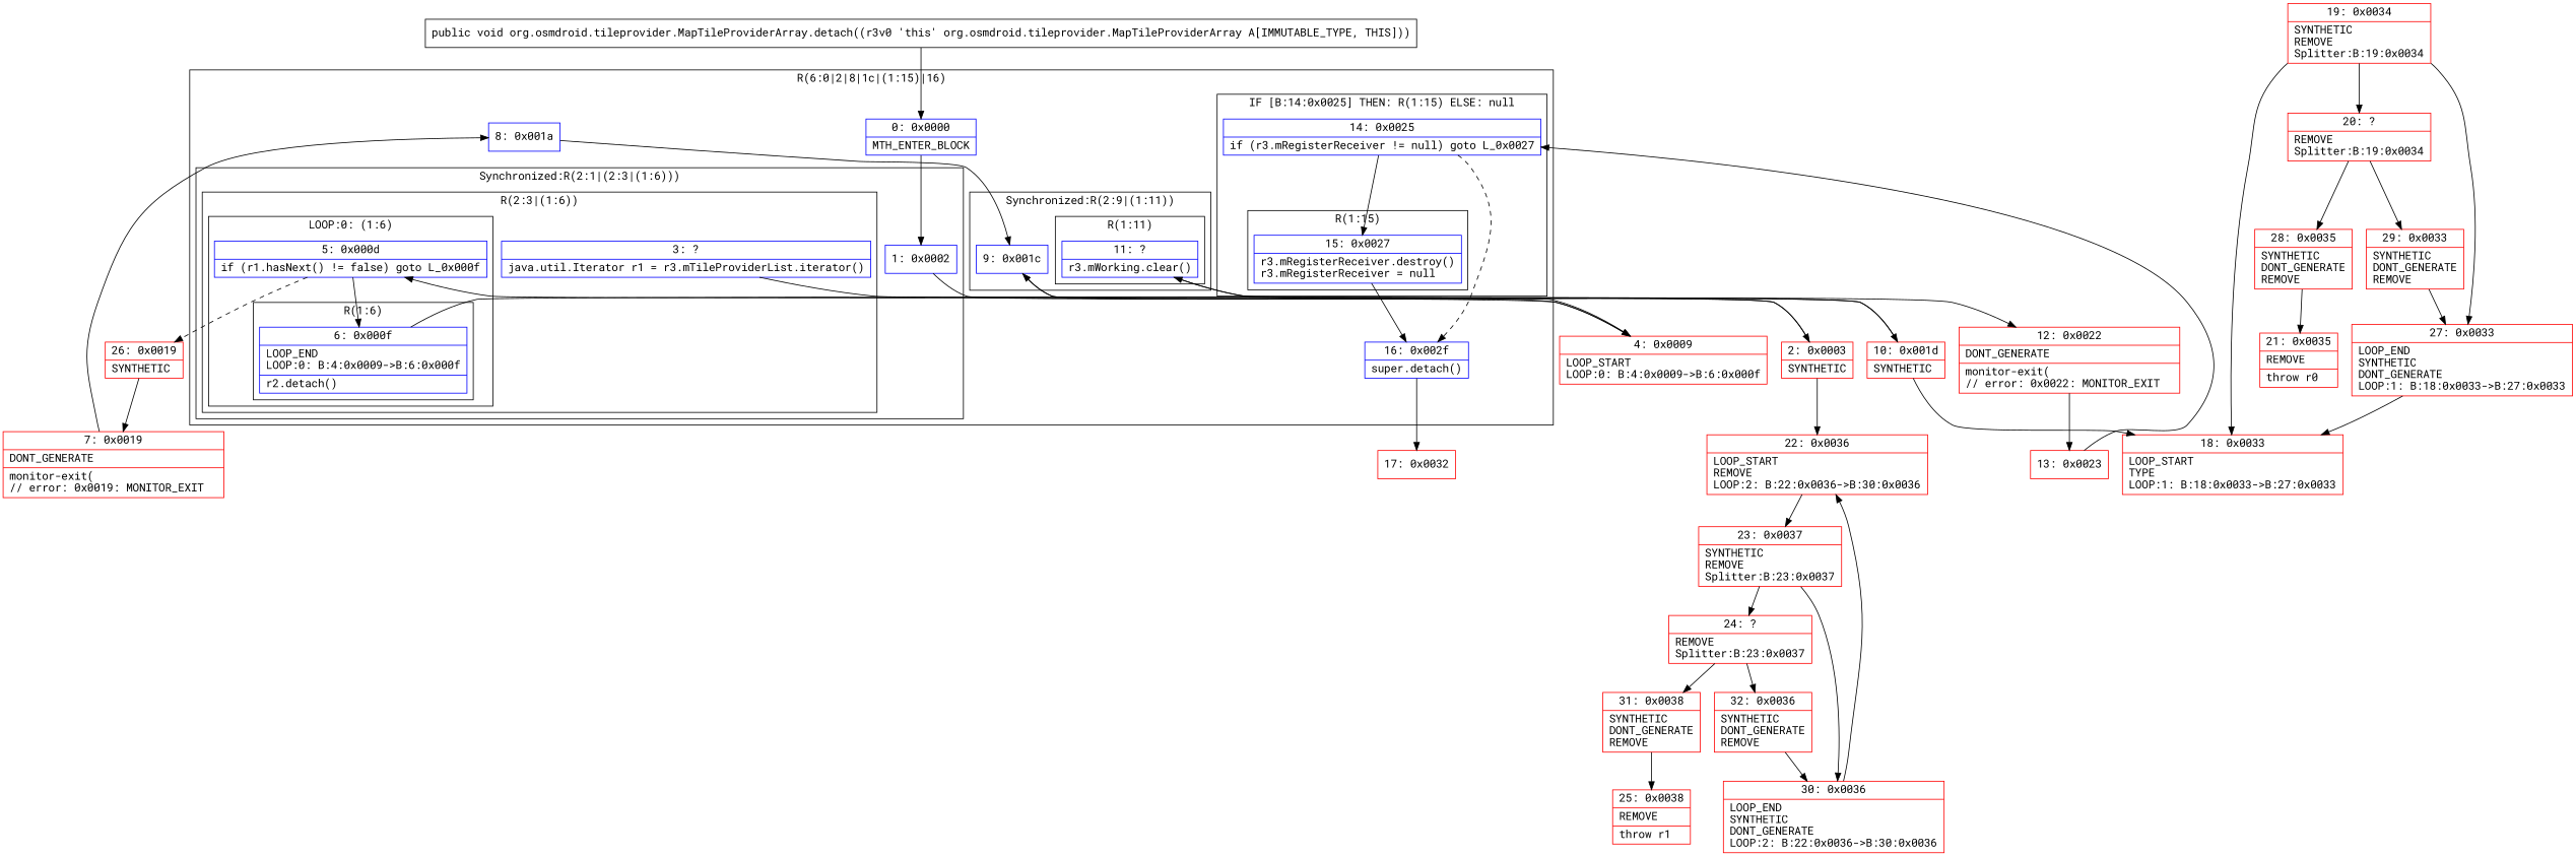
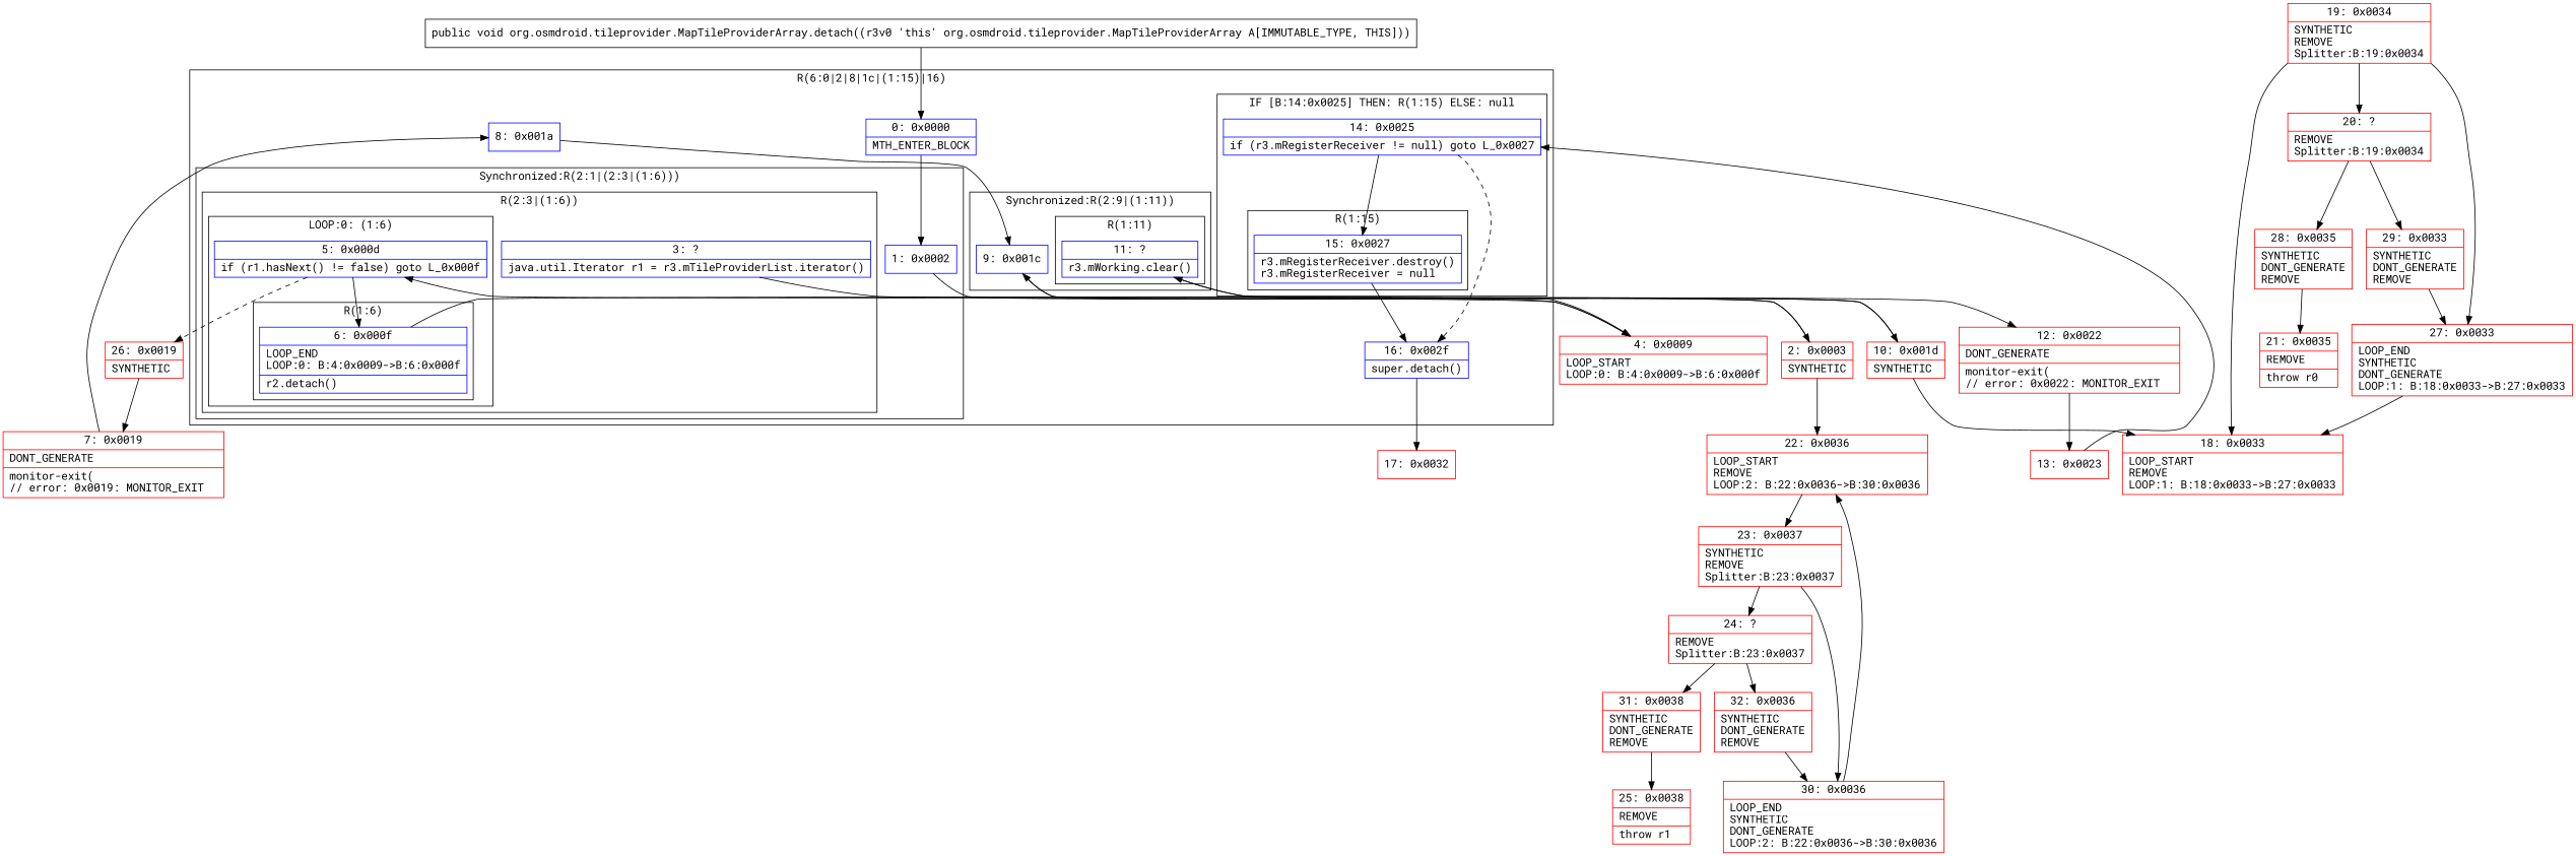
  digraph {
    fontname="Roboto Mono"
    node [color=red fontname="Roboto Mono" shape=record]
    edge [fontname="Roboto Mono"]
    n1 [color=blue label="{6\:\ 0x000f|LOOP_END\lLOOP:0: B:4:0x0009\-\>B:6:0x000f\l|r2.detach()\l}"]
    n2 [color=blue label="{5\:\ 0x000d|if (r1.hasNext() != false) goto L_0x000f\l}"]
    n3 [color=blue label="{3\:\ ?|java.util.Iterator r1 = r3.mTileProviderList.iterator()\l}"]
    n4 [color=blue label="{1\:\ 0x0002}"]
    n5 [color=blue label="{11\:\ ?|r3.mWorking.clear()\l}"]
    n6 [color=blue label="{9\:\ 0x001c}"]
    n7 [color=blue label="{15\:\ 0x0027|r3.mRegisterReceiver.destroy()\lr3.mRegisterReceiver = null\l}"]
    n8 [color=blue label="{14\:\ 0x0025|if (r3.mRegisterReceiver != null) goto L_0x0027\l}"]
    n9 [color=blue label="{0\:\ 0x0000|MTH_ENTER_BLOCK\l}"]
    n10 [color=blue label="{8\:\ 0x001a}"]
    n11 [color=blue label="{16\:\ 0x002f|super.detach()\l}"]
    n12 [label="{4\:\ 0x0009|LOOP_START\lLOOP:0: B:4:0x0009\-\>B:6:0x000f\l}"]
    n13 [label="{26\:\ 0x0019|SYNTHETIC\l}"]
    n14 [label="{2\:\ 0x0003|SYNTHETIC\l}"]
    n15 [label="{12\:\ 0x0022|DONT_GENERATE\l|monitor\-exit(\l\/\/ error: 0x0022: MONITOR_EXIT  \l}"]
    n16 [label="{10\:\ 0x001d|SYNTHETIC\l}"]
    n17 [label="{17\:\ 0x0032}"]
    n18 [label="{22\:\ 0x0036|LOOP_START\lREMOVE\lLOOP:2: B:22:0x0036\-\>B:30:0x0036\l}"]
    n19 [label="{7\:\ 0x0019|DONT_GENERATE\l|monitor\-exit(\l\/\/ error: 0x0019: MONITOR_EXIT  \l}"]
-   n20 [label="{18\:\ 0x0033|LOOP_START\lTYPE\lLOOP:1: B:18:0x0033\-\>B:27:0x0033\l}"]
+   n20 [label="{18\:\ 0x0033|LOOP_START\lREMOVE\lLOOP:1: B:18:0x0033\-\>B:27:0x0033\l}"]
    n21 [label="{13\:\ 0x0023}"]
    n22 [label="{23\:\ 0x0037|SYNTHETIC\lREMOVE\lSplitter:B:23:0x0037\l}"]
    n23 [label="{19\:\ 0x0034|SYNTHETIC\lREMOVE\lSplitter:B:19:0x0034\l}"]
    n24 [label="{20\:\ ?|REMOVE\lSplitter:B:19:0x0034\l}"]
    n25 [label="{27\:\ 0x0033|LOOP_END\lSYNTHETIC\lDONT_GENERATE\lLOOP:1: B:18:0x0033\-\>B:27:0x0033\l}"]
    n26 [label="{28\:\ 0x0035|SYNTHETIC\lDONT_GENERATE\lREMOVE\l}"]
    n27 [label="{29\:\ 0x0033|SYNTHETIC\lDONT_GENERATE\lREMOVE\l}"]
    n28 [label="{21\:\ 0x0035|REMOVE\l|throw r0\l}"]
    n29 [label="{24\:\ ?|REMOVE\lSplitter:B:23:0x0037\l}"]
    n30 [label="{30\:\ 0x0036|LOOP_END\lSYNTHETIC\lDONT_GENERATE\lLOOP:2: B:22:0x0036\-\>B:30:0x0036\l}"]
    n31 [label="{31\:\ 0x0038|SYNTHETIC\lDONT_GENERATE\lREMOVE\l}"]
    n32 [label="{32\:\ 0x0036|SYNTHETIC\lDONT_GENERATE\lREMOVE\l}"]
    n33 [label="{25\:\ 0x0038|REMOVE\l|throw r1\l}"]
    n34 [label="{public void org.osmdroid.tileprovider.MapTileProviderArray.detach((r3v0 'this' org.osmdroid.tileprovider.MapTileProviderArray A[IMMUTABLE_TYPE, THIS])) }" color=""]
    subgraph cluster_1 {
      label="R(6:0|2|8|1c|(1:15)|16)"
      n9
      n10
      n11
      subgraph cluster_2 {
        label="Synchronized:R(2:1|(2:3|(1:6)))"
        n4
        subgraph cluster_3 {
          label="R(2:3|(1:6))"
          n3
          subgraph cluster_4 {
            label="LOOP:0: (1:6)"
            n2
            subgraph cluster_5 {
              label="R(1:6)"
              n1
            }
          }
        }
      }
      subgraph cluster_6 {
        label="Synchronized:R(2:9|(1:11))"
        n6
        subgraph cluster_7 {
          label="R(1:11)"
          n5
        }
      }
      subgraph cluster_8 {
        label="IF [B:14:0x0025] THEN: R(1:15) ELSE: null"
        n8
        subgraph cluster_9 {
          label="R(1:15)"
          n7
        }
      }
    }
    n1 -> n12
    n2 -> n1
    n2 -> n13 [style=dashed]
    n3 -> n12
    n4 -> n14
    n5 -> n15
    n6 -> n16
    n7 -> n11
    n8 -> n7
    n8 -> n11 [style=dashed]
    n9 -> n4
    n10 -> n6
    n11 -> n17
    n12 -> n2
    n13 -> n19
    n14 -> n6
    n14 -> n18
    n15 -> n21
    n16 -> n5
    n16 -> n20
    n18 -> n22
    n19 -> n10
    n21 -> n8
    n22 -> n29
    n22 -> n30
    n23 -> n20
    n23 -> n24
    n23 -> n25
    n24 -> n26
    n24 -> n27
    n25 -> n20
    n26 -> n28
    n27 -> n25
    n29 -> n31
    n29 -> n32
    n30 -> n18
    n31 -> n33
    n32 -> n30
    n34 -> n9
  }
